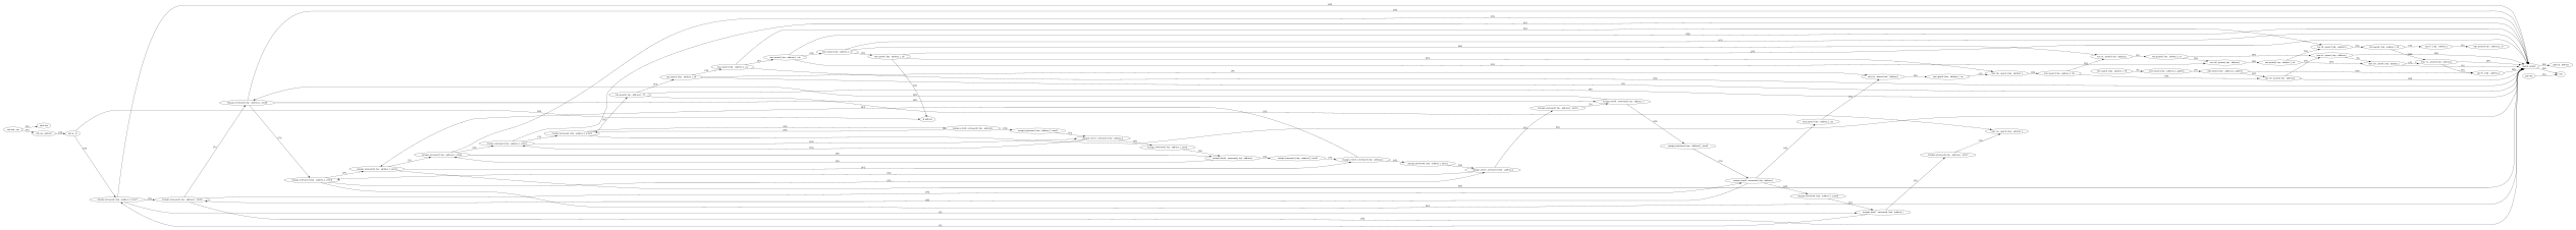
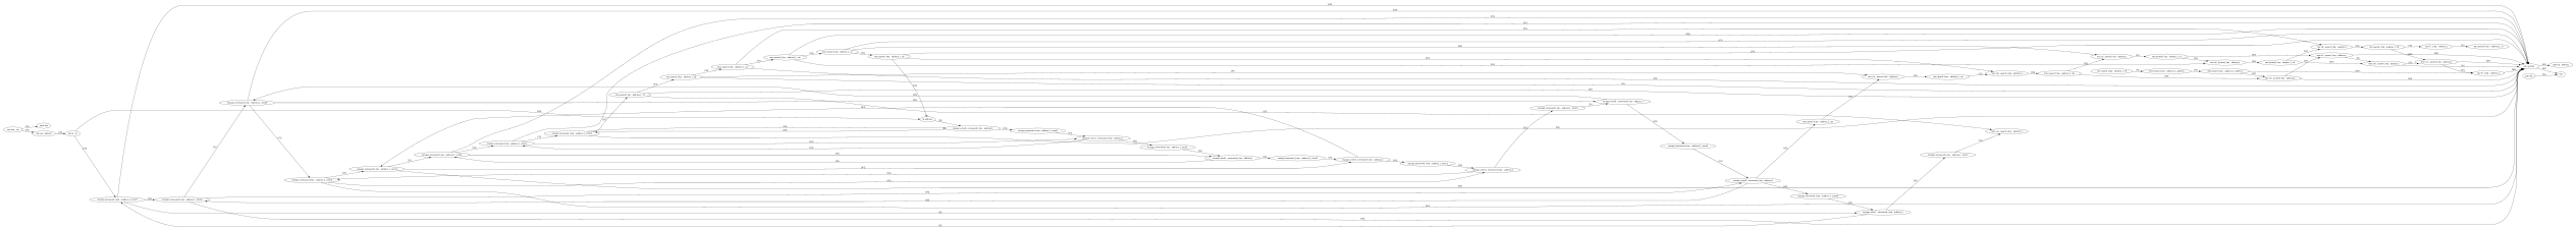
  digraph {
    fontname=Nunito
    rankdir=LR
    node [fontname=Nunito]
    edge [fontname=Nunito]
    n1 [label="push rbp"]
    n2 [label="mov rbp , rsp"]
    n3 [label="sub rsp , address"]
    n4 [label="test al , al"]
    n5 [label="movaps xmmword [ rbp - address ] , xmm7"]
    n6 [label="je address"]
    n7 [label="movaps xmmword [ rbp - address ] , xmm6"]
-   n8 [label="dword symbol"]
+   n8 [label="call symbol"]
    n9 [label="movaps xmm7 , xmmword [ rbp - address ]"]
    n10 [label="movaps xmm0 , xmmword [ rbp - address ]"]
    n11 [label="movaps xmmword [ rbp - address ] , xmm5"]
    n12 [label="movaps xmm6 , xmmword [ rbp - address ]"]
    n13 [label="add rsp , address"]
    n14 [label=retn]
    n15 [label="movaps xmmword [ rbp - address ] , xmm7"]
    n16 [label="movaps xmmword [ rbp - address ] , xmm4"]
    n17 [label="movaps xmm5 , xmmword [ rbp - address ]"]
    n18 [label="mov qword [ rbp - address ] , rax"]
    n19 [label="movaps xmmword [ rbp - address ] , xmm6"]
    n20 [label="movaps xmmword [ rbp - address ] , xmm3"]
    n21 [label="movaps xmm4 , xmmword [ rbp - address ]"]
    n22 [label="movaps xmmword [ rbp - address ] , xmm5"]
    n23 [label="movaps xmmword [ rbp - address ] , xmm2"]
    n24 [label="movaps xmm3 , xmmword [ rbp - address ]"]
    n25 [label="movaps xmmword [ rbp - address ] , xmm4"]
    n26 [label="movaps xmmword [ rbp - address ] , xmm1"]
    n27 [label="movaps xmm2 , xmmword [ rbp - address ]"]
    n28 [label="movaps xmmword [ rbp - address ] , xmm3"]
    n29 [label="movaps xmmword [ rbp - address ] , xmm0"]
    n30 [label="movaps xmm1 , xmmword [ rbp - address ]"]
    n31 [label="movaps xmmword [ rbp - address ] , xmm2"]
    n32 [label="mov qword [ rbp - address ] , r9"]
    n33 [label="movaps xmmword [ rbp - address ] , xmm1"]
    n34 [label="mov qword [ rbp - address ] , r8"]
    n35 [label="mov rax , qword [ rbp - address ]"]
    n36 [label="movaps xmmword [ rbp - address ] , xmm0"]
    n37 [label="mov qword [ rbp - address ] , rcx"]
    n38 [label="mov rcx , qword [ rbp - address ]"]
    n39 [label="mov qword [ rbp - address ] , rdx"]
    n40 [label="mov r8 , qword [ rbp - address ]"]
    n41 [label="mov qword [ rbp - address ] , rcx"]
    n42 [label="mov qword [ rbp - address ] , rsi"]
    n43 [label="mov rdi , qword [ rbp - address ]"]
    n44 [label="mov qword [ rbp - address ] , r8"]
    n45 [label="mov qword [ rbp - address ] , rdi"]
    n46 [label="mov rsi , qword [ rbp - address ]"]
    n47 [label="mov qword [ rbp - address ] , rdi"]
    n48 [label="mov rdx , qword [ rbp - address ]"]
    n49 [label="mov qword [ rbp - address ] , rsi"]
    n50 [label="mov qword [ rbp - address ] , rdx"]
    n51 [label="mov rdi , qword [ rbp - address ]"]
    n52 [label="mov rsi , qword [ rbp - address ]"]
    n53 [label="mov rdx , qword [ rbp - address ]"]
    n54 [label="mov rcx , qword [ rbp - address ]"]
    n55 [label="lea r9 , [ rbp - address ]"]
    n56 [label="mov qword [ rbp - address ] , r9"]
    n57 [label="lea r8 , [ rbp - address ]"]
    n58 [label="mov qword [ rbp - address ] , r9"]
    n59 [label="mov dword [ rbp - address ] , address"]
    n60 [label="mov dword [ rbp - address ] , address"]
    n61 [label="pop rbp"]
    n2 -> n1 [label=CFG]
    n2 -> n3 [label=CFG]
    n3 -> n4 [label=CFG]
    n4 -> n5 [label=CFG]
    n4 -> n6 [label=DFG]
    n5 -> n7 [label=CFG]
    n5 -> n8 [label=DFG]
    n5 -> n9 [label=DFG]
+   n6 -> n10 [label=CFG]
    n7 -> n8 [label=DFG]
    n7 -> n11 [label=CFG]
    n7 -> n12 [label=DFG]
    n8 -> n13 [label=DFG]
    n8 -> n14 [label=DFG]
    n9 -> n5 [label=DFG]
    n9 -> n15 [label=DFG]
    n10 -> n29 [label=DFG]
    n10 -> n36 [label=DFG]
    n11 -> n8 [label=DFG]
    n11 -> n16 [label=CFG]
    n11 -> n17 [label=DFG]
    n12 -> n7 [label=DFG]
    n12 -> n18 [label=DFG]
    n12 -> n19 [label=DFG]
    n15 -> n35 [label=CFG]
    n16 -> n8 [label=DFG]
    n16 -> n20 [label=CFG]
    n16 -> n21 [label=DFG]
    n17 -> n11 [label=DFG]
    n17 -> n22 [label=DFG]
    n18 -> n38 [label=CFG]
    n19 -> n9 [label=CFG]
    n20 -> n8 [label=DFG]
    n20 -> n23 [label=CFG]
    n20 -> n24 [label=DFG]
    n21 -> n16 [label=DFG]
    n21 -> n25 [label=DFG]
    n22 -> n12 [label=CFG]
    n23 -> n8 [label=DFG]
    n23 -> n26 [label=CFG]
    n23 -> n27 [label=DFG]
    n24 -> n20 [label=DFG]
    n24 -> n28 [label=DFG]
    n25 -> n17 [label=CFG]
    n26 -> n8 [label=DFG]
    n26 -> n29 [label=CFG]
    n26 -> n30 [label=DFG]
    n27 -> n23 [label=DFG]
    n27 -> n31 [label=DFG]
    n28 -> n21 [label=CFG]
    n29 -> n8 [label=DFG]
    n29 -> n10 [label=DFG]
    n29 -> n32 [label=CFG]
    n30 -> n26 [label=DFG]
    n30 -> n33 [label=DFG]
    n31 -> n24 [label=CFG]
    n32 -> n8 [label=DFG]
    n32 -> n34 [label=CFG]
    n32 -> n35 [label=DFG]
    n33 -> n27 [label=CFG]
    n34 -> n8 [label=DFG]
    n34 -> n37 [label=CFG]
    n34 -> n38 [label=DFG]
    n36 -> n30 [label=CFG]
    n37 -> n8 [label=DFG]
    n37 -> n39 [label=CFG]
    n37 -> n40 [label=DFG]
    n38 -> n41 [label=DFG]
    n39 -> n8 [label=DFG]
    n39 -> n42 [label=CFG]
    n39 -> n43 [label=DFG]
    n40 -> n44 [label=DFG]
    n41 -> n48 [label=CFG]
    n42 -> n8 [label=DFG]
    n42 -> n45 [label=CFG]
    n42 -> n46 [label=DFG]
    n43 -> n47 [label=DFG]
    n44 -> n54 [label=DFG]
    n44 -> n55 [label=CFG]
    n45 -> n6 [label=CFG]
    n45 -> n8 [label=DFG]
    n45 -> n48 [label=DFG]
    n46 -> n49 [label=DFG]
    n47 -> n40 [label=CFG]
    n47 -> n53 [label=DFG]
    n48 -> n50 [label=DFG]
    n49 -> n43 [label=CFG]
    n49 -> n52 [label=DFG]
    n50 -> n46 [label=CFG]
    n50 -> n51 [label=DFG]
    n51 -> n8 [label=DFG]
    n51 -> n52 [label=CFG]
    n52 -> n8 [label=DFG]
    n52 -> n53 [label=CFG]
    n53 -> n8 [label=DFG]
    n53 -> n54 [label=CFG]
    n54 -> n8 [label=DFG]
    n54 -> n57 [label=CFG]
    n55 -> n56 [label=CFG]
    n57 -> n8 [label=DFG]
    n58 -> n59 [label=CFG]
    n59 -> n60 [label=CFG]
    n60 -> n51 [label=CFG]
    n60 -> n57 [label=DFG]
    n61 -> n14 [label=CFG]
  }
